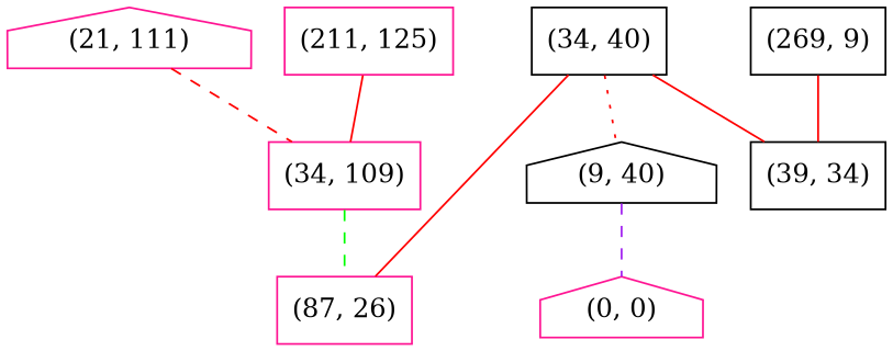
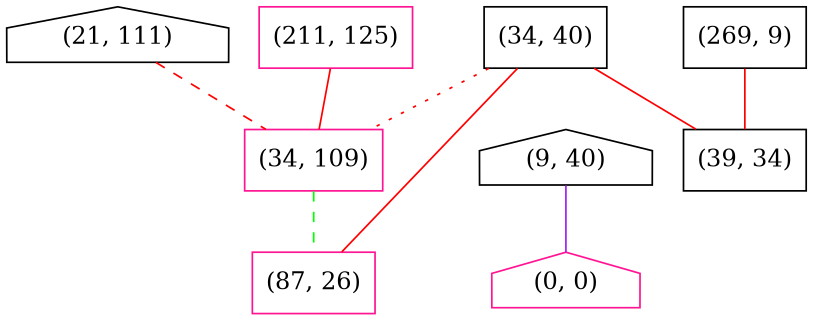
  graph {
    node [color=deeppink shape=box]
    edge [color=red style=solid weight=1]
-   "(21, 111)" [shape=house]
+   "(21, 111)" [color=black shape=house]
    "(34, 109)"
    n3 [label="(87, 26)"]
    "(211, 125)"
    "(34, 40)" [color=black]
    "(9, 40)" [color=black shape=house]
    "(39, 34)" [color=black]
    "(0, 0)" [shape=house]
    "(269, 9)" [color=black]
    "(21, 111)" -- "(34, 109)" [style=dashed]
    "(34, 109)" -- n3 [color=green style=dashed weight=2]
    "(211, 125)" -- "(34, 109)"
    "(34, 40)" -- n3
-   "(34, 40)" -- "(9, 40)" [style=dotted]
+   "(34, 40)" -- "(34, 109)" [style=dotted]
    "(34, 40)" -- "(39, 34)"
-   "(9, 40)" -- "(0, 0)" [color=purple style=dashed weight=4]
+   "(9, 40)" -- "(0, 0)" [color=purple weight=4]
    "(269, 9)" -- "(39, 34)"
  }
